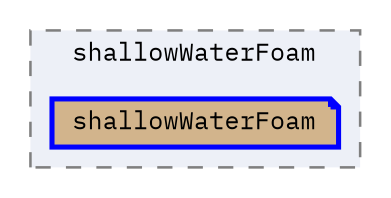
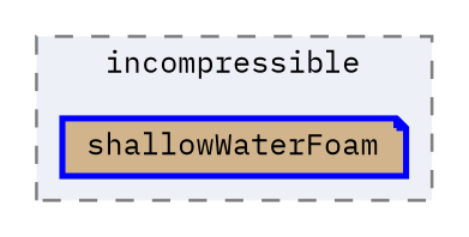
  digraph {
    compound=true
    fontname="IBM Plex Mono"
    n1 [color=blue fillcolor=tan fontname="IBM Plex Mono" fontsize=10 height=0.2 label=shallowWaterFoam shape=note style="filled,bold" width=0.4]
    subgraph cluster_1 {
      bgcolor="#edf0f7"
      fontsize=10
-     label=shallowWaterFoam
+     label=incompressible
      pencolor=grey50
      style="filled,dashed"
      n1
    }
  }
